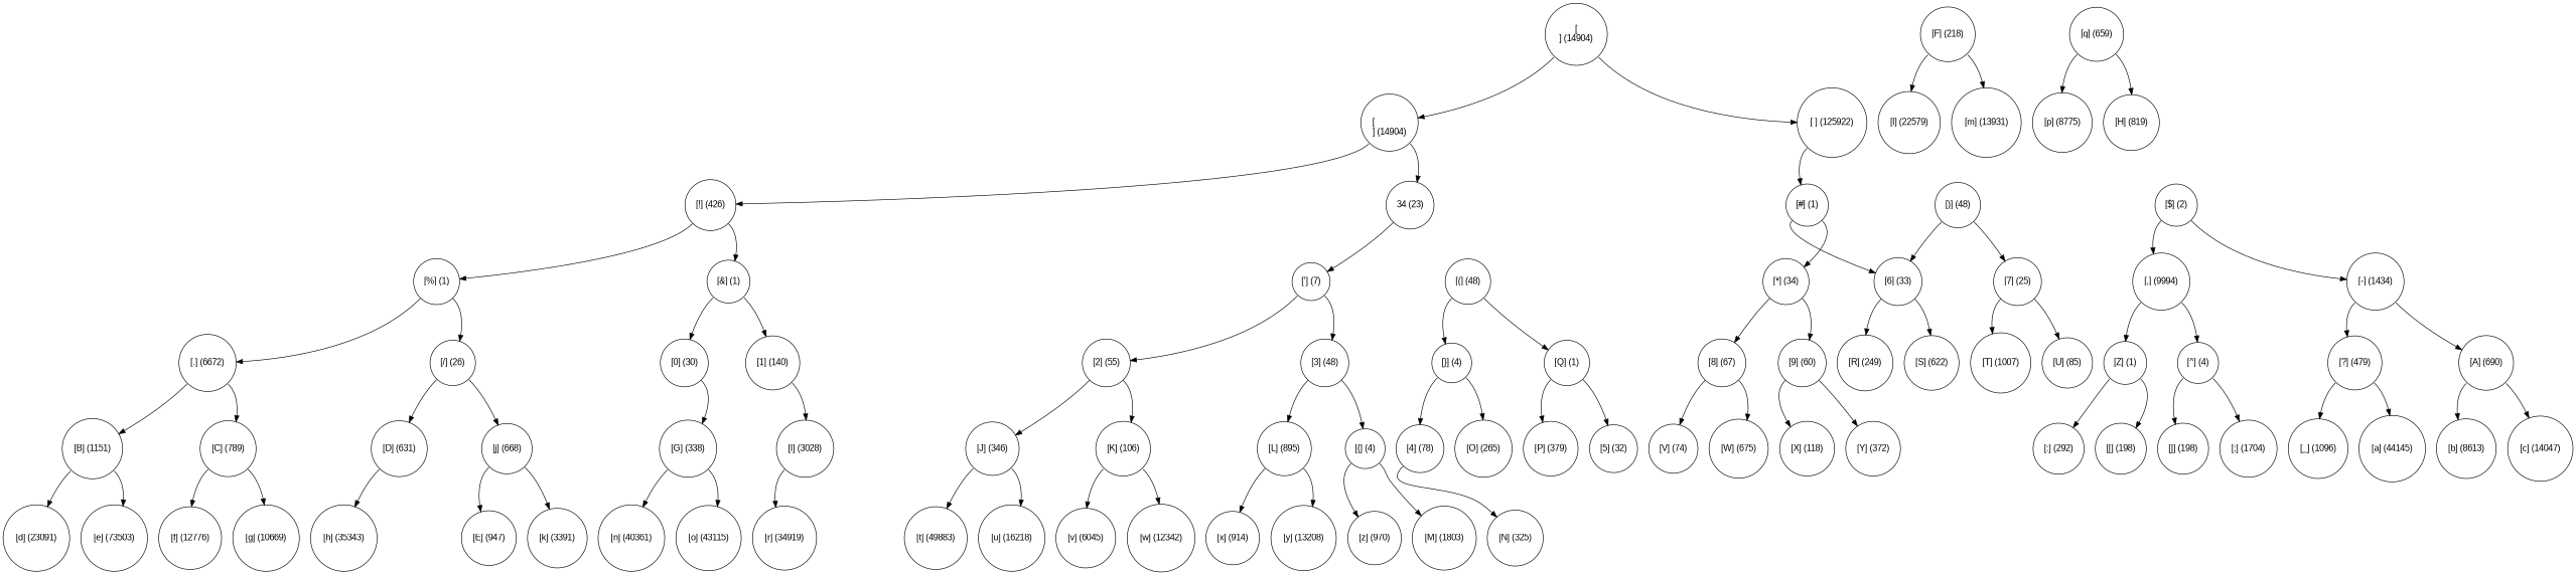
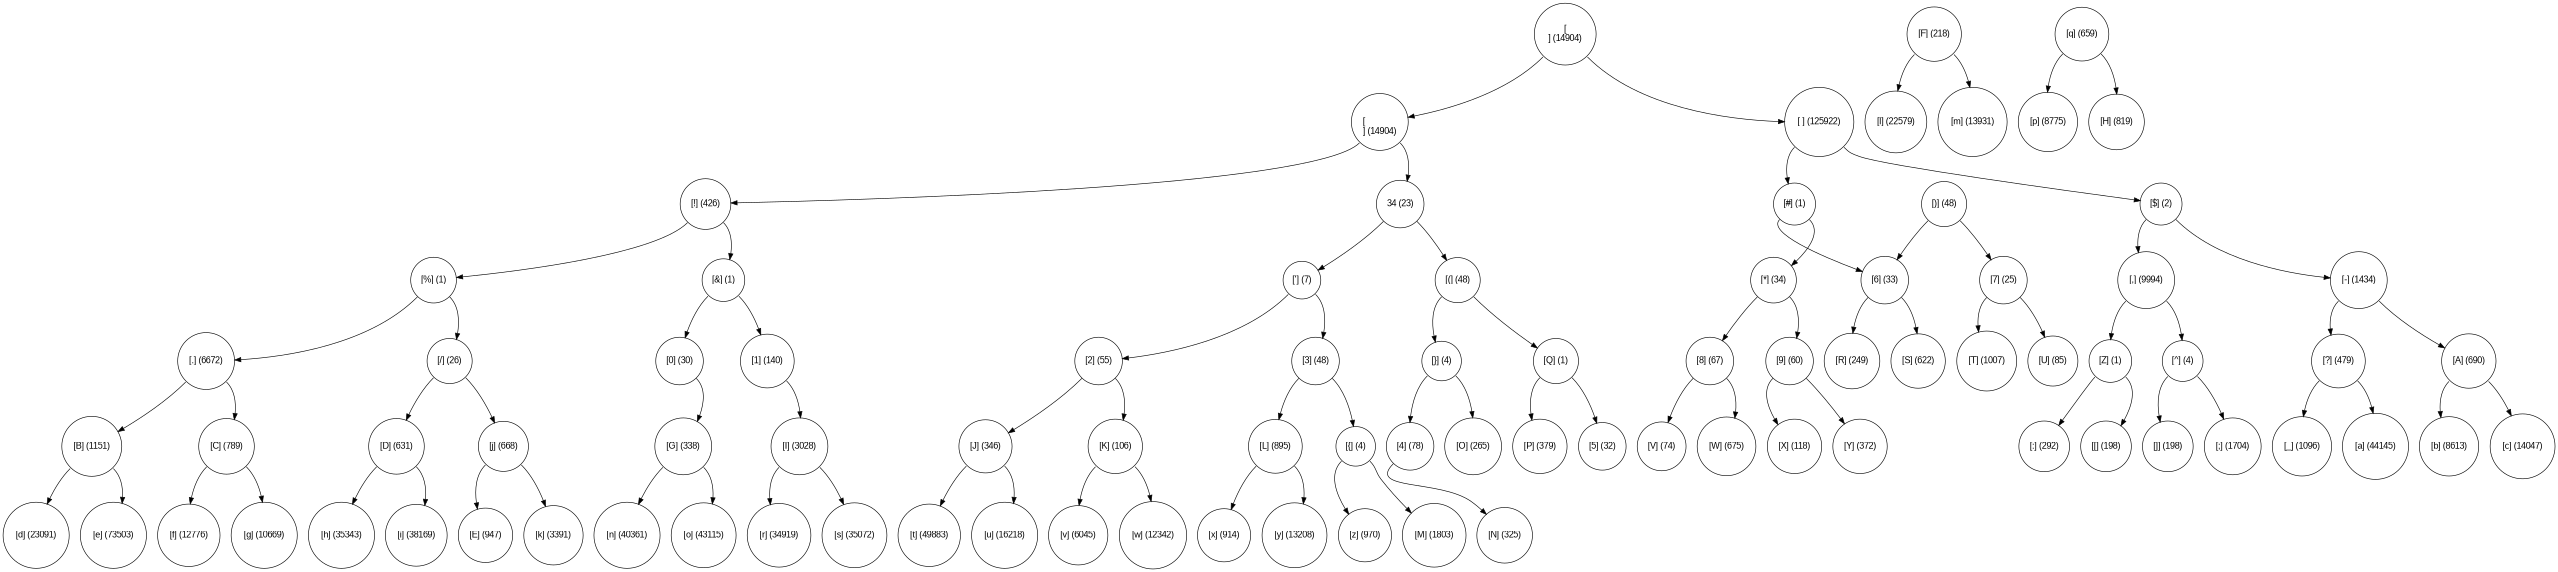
  digraph {
    node [fontname=Arial shape=circle]
    edge [tailport=se]
    n1 [label="[\n] (14904)" width=0.5]
    n2 [label="[] (14904)" width=0.5]
    n3 [label="[ ] (125922)" width=0.5]
    n4 [label="[!] (426)" width=0.5]
    n5 [label="34 (23)" width=0.5]
    n6 [label="[#] (1)" width=0.5]
    n7 [label="[$] (2)" width=0.5]
    n8 [label="[%] (1)" width=0.5]
    n9 [label="[&] (1)" width=0.5]
    n10 [label="['] (7)" width=0.5]
    n11 [label="[(] (48)" width=0.5]
    n12 [label="[.] (6672)" width=0.5]
    n13 [label="[/] (26)" width=0.5]
    n14 [label="[0] (30)" width=0.5]
    n15 [label="[1] (140)" width=0.5]
    n16 [label="[B] (1151)" width=0.5]
    n17 [label="[C] (789)" width=0.5]
    n18 [label="[D] (631)" width=0.5]
    n19 [label="[j] (668)" width=0.5]
    n20 [label="[d] (23091)" width=0.5]
    n21 [label="[e] (73503)" width=0.5]
    n22 [label="[f] (12776)" width=0.5]
    n23 [label="[g] (10669)" width=0.5]
    n24 [label="[h] (35343)" width=0.5]
+   n25 [label="[i] (38169)" width=0.5]
    n26 [label="[E] (947)" width=0.5]
    n27 [label="[k] (3391)" width=0.5]
    n28 [label="[G] (338)" width=0.5]
    n29 [label="[I] (3028)" width=0.5]
    n30 [label="[F] (218)" width=0.5]
    n31 [label="[l] (22579)" width=0.5]
    n32 [label="[m] (13931)" width=0.5]
    n33 [label="[n] (40361)" width=0.5]
    n34 [label="[o] (43115)" width=0.5]
    n35 [label="[q] (659)" width=0.5]
    n36 [label="[p] (8775)" width=0.5]
    n37 [label="[H] (819)" width=0.5]
    n38 [label="[r] (34919)" width=0.5]
+   n39 [label="[s] (35072)" width=0.5]
    n40 [label="[2] (55)" width=0.5]
    n41 [label="[3] (48)" width=0.5]
    n42 [label="[}] (4)" width=0.5]
    n43 [label="[Q] (1)" width=0.5]
    n44 [label="[J] (346)" width=0.5]
    n45 [label="[K] (106)" width=0.5]
    n46 [label="[L] (895)" width=0.5]
    n47 [label="[{] (4)" width=0.5]
    n48 [label="[t] (49883)" width=0.5]
    n49 [label="[u] (16218)" width=0.5]
    n50 [label="[v] (6045)" width=0.5]
    n51 [label="[w] (12342)" width=0.5]
    n52 [label="[x] (914)" width=0.5]
    n53 [label="[y] (13208)" width=0.5]
    n54 [label="[z] (970)" width=0.5]
    n55 [label="[M] (1803)" width=0.5]
    n56 [label="[4] (78)" width=0.5]
    n57 [label="[O] (265)" width=0.5]
    n58 [label="[P] (379)" width=0.5]
    n59 [label="[5] (32)" width=0.5]
    n60 [label="[N] (325)" width=0.5]
    n61 [label="[*] (34)" width=0.5]
    n62 [label="[6] (33)" width=0.5]
    n63 [label="[,] (9994)" width=0.5]
    n64 [label="[-] (1434)" width=0.5]
    n65 [label="[)] (48)" width=0.5]
    n66 [label="[7] (25)" width=0.5]
    n67 [label="[8] (67)" width=0.5]
    n68 [label="[9] (60)" width=0.5]
    n69 [label="[R] (249)" width=0.5]
    n70 [label="[S] (622)" width=0.5]
    n71 [label="[T] (1007)" width=0.5]
    n72 [label="[U] (85)" width=0.5]
    n73 [label="[V] (74)" width=0.5]
    n74 [label="[W] (675)" width=0.5]
    n75 [label="[X] (118)" width=0.5]
    n76 [label="[Y] (372)" width=0.5]
    n77 [label="[Z] (1)" width=0.5]
    n78 [label="[^] (4)" width=0.5]
    n79 [label="[?] (479)" width=0.5]
    n80 [label="[A] (690)" width=0.5]
    n81 [label="[:] (292)" width=0.5]
    n82 [label="[[] (198)" width=0.5]
    n83 [label="[]] (198)" width=0.5]
    n84 [label="[;] (1704)" width=0.5]
    n85 [label="[_] (1096)" width=0.5]
    n86 [label="[a] (44145)" width=0.5]
    n87 [label="[b] (8613)" width=0.5]
    n88 [label="[c] (14047)" width=0.5]
    n1 -> n2 [tailport=sw]
    n1 -> n3
    n2 -> n4 [tailport=sw]
    n2 -> n5
    n3 -> n6 [tailport=sw]
+   n3 -> n7
    n4 -> n8 [tailport=sw]
    n4 -> n9
    n5 -> n10 [tailport=sw]
+   n5 -> n11
    n6 -> n61
    n6 -> n62 [tailport=sw]
    n7 -> n63 [tailport=sw]
    n7 -> n64
    n8 -> n12 [tailport=sw]
    n8 -> n13
    n9 -> n14 [tailport=sw]
    n9 -> n15
    n10 -> n40 [tailport=sw]
    n10 -> n41
    n11 -> n42 [tailport=sw]
    n11 -> n43
    n12 -> n16 [tailport=sw]
    n12 -> n17
    n13 -> n18 [tailport=sw]
    n13 -> n19
    n14 -> n28
    n15 -> n29
    n16 -> n20 [tailport=sw]
    n16 -> n21
    n17 -> n22 [tailport=sw]
    n17 -> n23
    n18 -> n24 [tailport=sw]
+   n18 -> n25
    n19 -> n26 [tailport=sw]
    n19 -> n27
    n28 -> n33 [tailport=sw]
    n28 -> n34
    n29 -> n38 [tailport=sw]
+   n29 -> n39
    n30 -> n31 [tailport=sw]
    n30 -> n32
    n35 -> n36 [tailport=sw]
    n35 -> n37
    n40 -> n44 [tailport=sw]
    n40 -> n45
    n41 -> n46 [tailport=sw]
    n41 -> n47
    n42 -> n56 [tailport=sw]
    n42 -> n57
    n43 -> n58 [tailport=sw]
    n43 -> n59
    n44 -> n48 [tailport=sw]
    n44 -> n49
    n45 -> n50 [tailport=sw]
    n45 -> n51
    n46 -> n52 [tailport=sw]
    n46 -> n53
    n47 -> n54 [tailport=sw]
    n47 -> n55
    n56 -> n60 [tailport=sw]
    n61 -> n67 [tailport=sw]
    n61 -> n68
    n62 -> n69 [tailport=sw]
    n62 -> n70
    n63 -> n77 [tailport=sw]
    n63 -> n78
    n64 -> n79 [tailport=sw]
    n64 -> n80
    n65 -> n62 [tailport=sw]
    n65 -> n66
    n66 -> n71 [tailport=sw]
    n66 -> n72
    n67 -> n73 [tailport=sw]
    n67 -> n74
    n68 -> n75 [tailport=sw]
    n68 -> n76
    n77 -> n81 [tailport=sw]
    n77 -> n82
    n78 -> n83 [tailport=sw]
    n78 -> n84
    n79 -> n85 [tailport=sw]
    n79 -> n86
    n80 -> n87 [tailport=sw]
    n80 -> n88
  }
